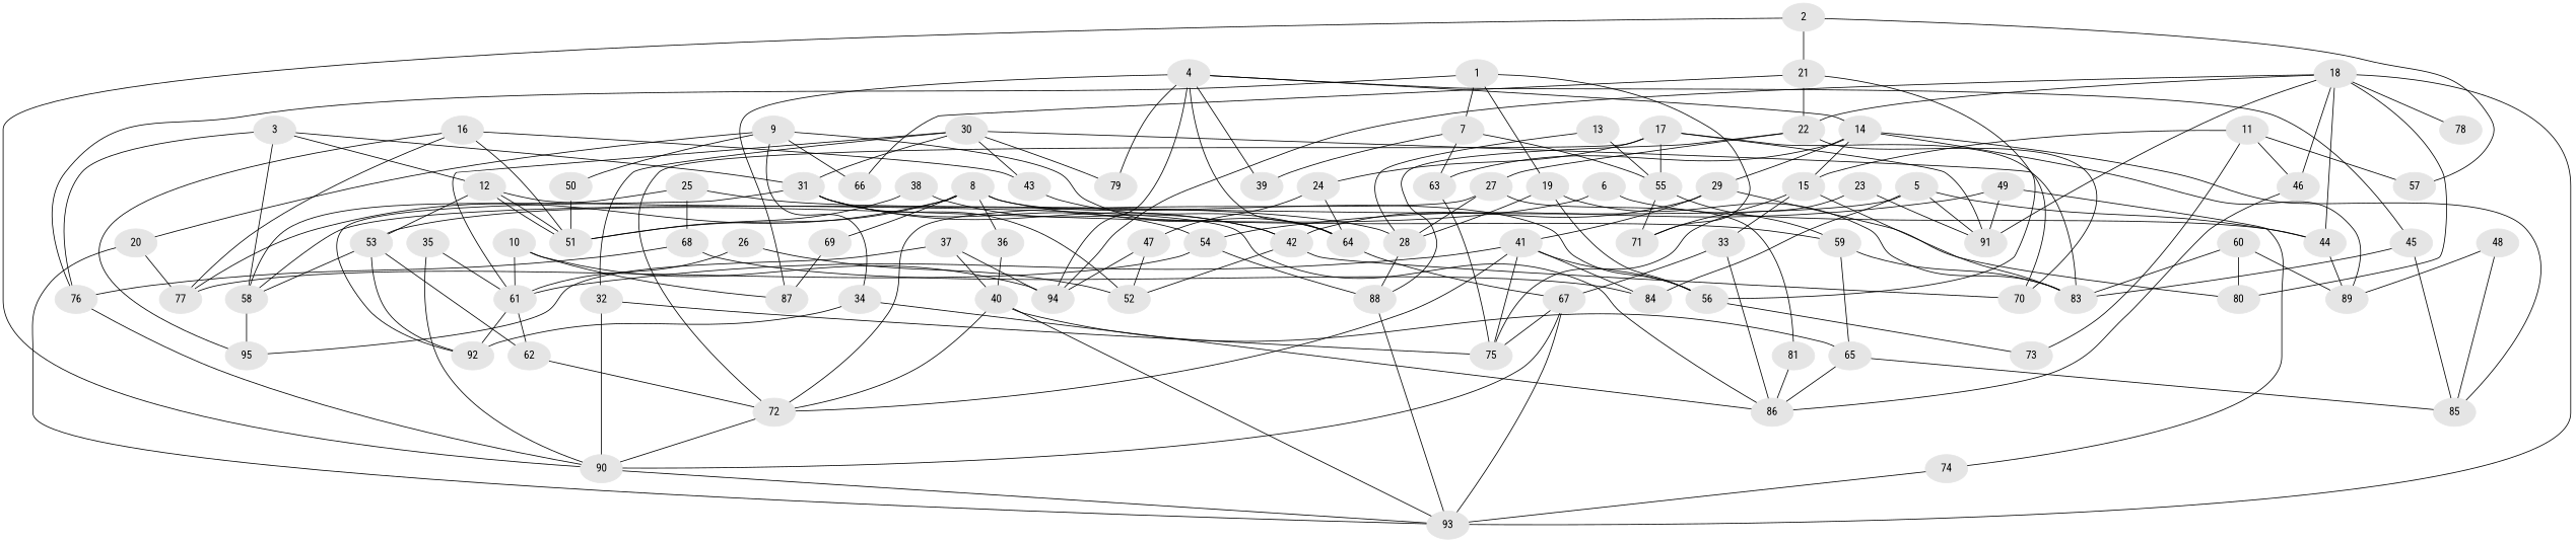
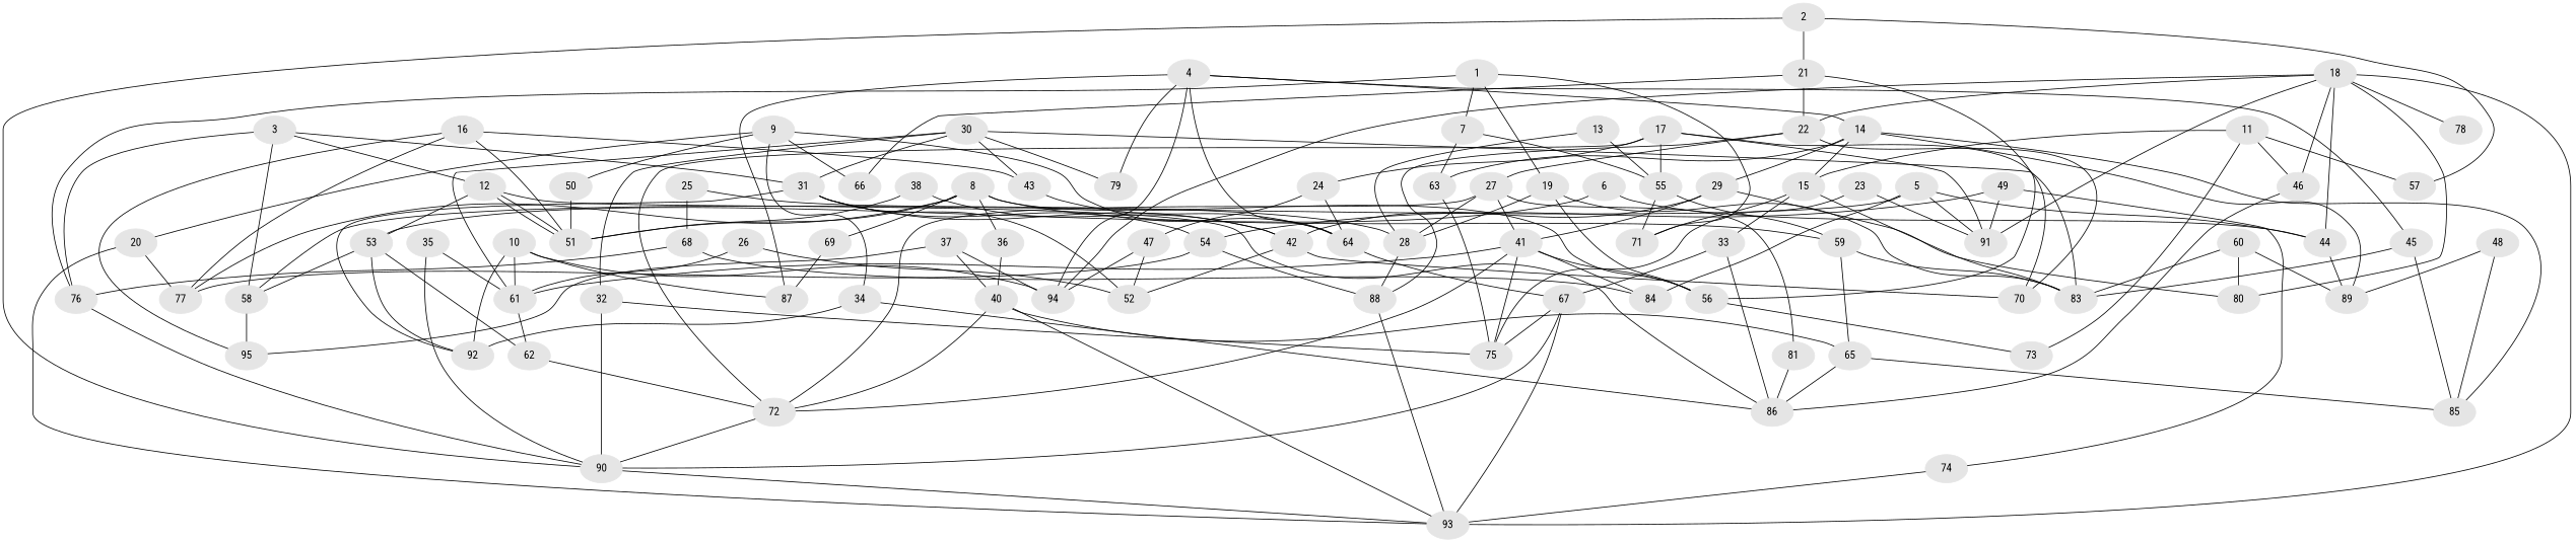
  graph {
    fontname="Roboto Condensed"
    node [color=gray90 fontname="Roboto Condensed" style=filled]
    edge [fontname="Roboto Condensed"]
    1
    7
    19
    71
    76
-   39
    55
    63
    56
    28
    83
    90
    2
    21
    57
    66
    22
    93
    3
    12
    31
    58
    53
    51
    86
    92
    52
    42
    54
    95
    4
    14
    45
    64
    79
    87
    94
    15
    29
    85
    89
    67
    5
    44
    84
    91
    6
    62
    59
    75
    8
    36
    69
    77
    40
    73
    65
    9
    20
    34
    50
    10
    61
    11
    46
    33
    13
    88
    80
    41
    16
    43
    17
    24
    70
    72
    47
    18
    78
    27
    81
    23
    25
    68
    26
    30
    32
    35
    37
    38
    48
    49
    74
    60
    1 -- 7
    1 -- 19
    1 -- 71
    1 -- 76
-   7 -- 39
    7 -- 55
    7 -- 63
    19 -- 56
    19 -- 28
    19 -- 83
    76 -- 90
    55 -- 71
    55 -- 59
    63 -- 75
    56 -- 73
    28 -- 88
    90 -- 93
    2 -- 90
    2 -- 21
    2 -- 57
    21 -- 56
    21 -- 66
    21 -- 22
    22 -- 88
    22 -- 70
    22 -- 27
    3 -- 76
    3 -- 12
    3 -- 31
    3 -- 58
    12 -- 53
    12 -- 51
    12 -- 51
    12 -- 86
    31 -- 92
    31 -- 52
    31 -- 42
    31 -- 54
    58 -- 95
    53 -- 58
    53 -- 92
    53 -- 62
    42 -- 52
    42 -- 70
    54 -- 77
    54 -- 88
-   4 -- 39
    4 -- 14
    4 -- 45
    4 -- 64
    4 -- 79
    4 -- 87
    4 -- 94
    14 -- 63
    14 -- 15
    14 -- 29
    14 -- 85
    14 -- 89
    45 -- 83
    45 -- 85
    64 -- 67
    15 -- 71
    15 -- 83
    15 -- 33
    29 -- 42
    29 -- 80
    29 -- 41
    67 -- 90
    67 -- 93
    67 -- 75
    5 -- 58
    5 -- 44
    5 -- 84
    5 -- 91
    44 -- 89
    6 -- 53
    6 -- 44
    62 -- 72
    59 -- 83
    59 -- 65
    8 -- 56
    8 -- 51
    8 -- 59
    8 -- 36
    8 -- 69
    8 -- 77
    36 -- 40
    69 -- 87
    40 -- 93
    40 -- 65
    40 -- 72
    65 -- 86
    65 -- 85
    9 -- 66
    9 -- 64
    9 -- 20
    9 -- 34
    9 -- 50
    20 -- 93
    20 -- 77
    34 -- 86
    34 -- 92
    50 -- 51
-   61 -- 92
+   10 -- 92
    10 -- 87
    10 -- 94
    10 -- 61
    61 -- 62
    11 -- 57
    11 -- 15
    11 -- 73
    11 -- 46
    46 -- 86
    33 -- 86
    33 -- 67
    13 -- 55
    13 -- 28
    88 -- 93
    41 -- 56
    41 -- 84
    41 -- 75
    41 -- 61
    41 -- 72
    16 -- 51
    16 -- 95
    16 -- 77
    16 -- 43
    43 -- 64
    17 -- 55
    17 -- 91
    17 -- 24
    17 -- 70
    17 -- 72
    24 -- 64
    24 -- 47
    72 -- 90
    47 -- 52
    47 -- 94
    18 -- 22
    18 -- 93
    18 -- 94
    18 -- 44
    18 -- 91
    18 -- 46
    18 -- 80
    18 -- 78
    27 -- 28
+   27 -- 41
    27 -- 72
    27 -- 81
    81 -- 86
    23 -- 91
    23 -- 75
    25 -- 28
-   25 -- 58
    25 -- 68
    68 -- 76
    68 -- 84
    26 -- 52
    26 -- 61
    30 -- 83
    30 -- 31
    30 -- 79
    30 -- 61
    30 -- 43
    30 -- 32
    32 -- 90
    32 -- 75
    35 -- 90
    35 -- 61
    37 -- 95
    37 -- 94
    37 -- 40
    38 -- 51
    38 -- 42
    48 -- 85
    48 -- 89
    49 -- 54
    49 -- 91
    49 -- 74
    74 -- 93
    60 -- 83
    60 -- 89
    60 -- 80
  }
